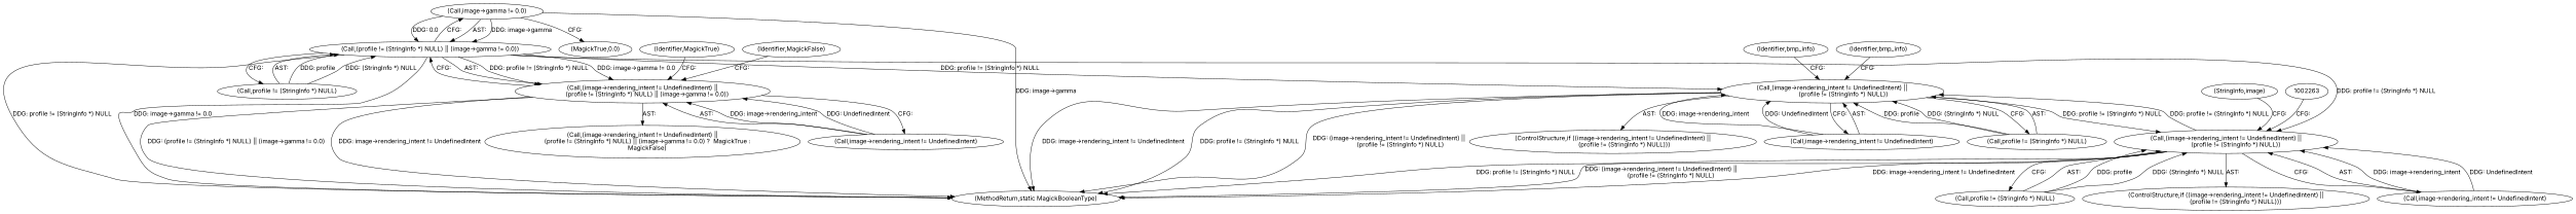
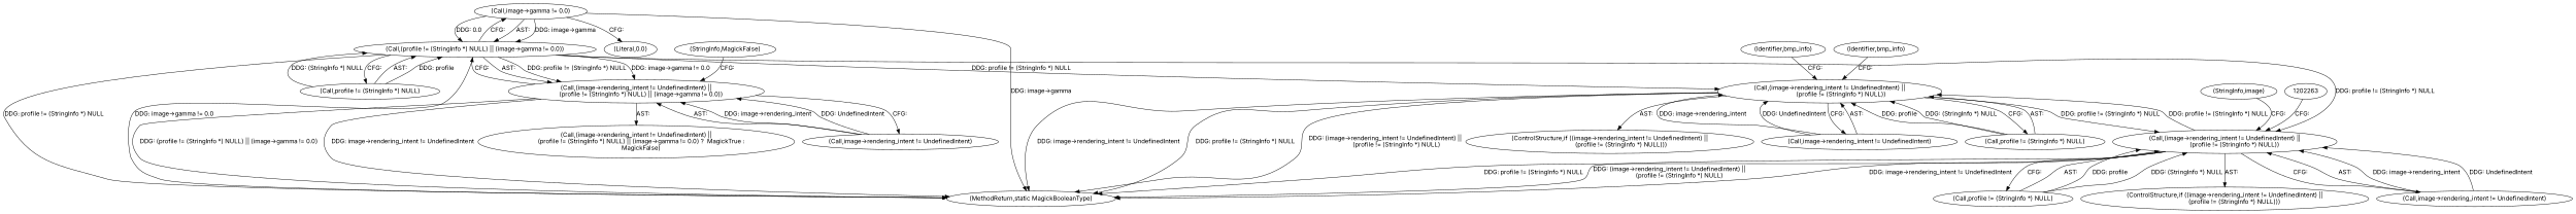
  digraph {
    fontname=Inter
    node [fontname=Inter]
    edge [fontname=Inter]
    n1 [label="(Call,image->gamma != 0.0)"]
    n2 [label="(Call,(profile != (StringInfo *) NULL) || (image->gamma != 0.0))"]
-   n3 [label="(MagickTrue,0.0)"]
+   n3 [label="(Literal,0.0)"]
    n4 [label="(MethodReturn,static MagickBooleanType)"]
    n5 [label="(Call,(image->rendering_intent != UndefinedIntent) ||\n      (profile != (StringInfo *) NULL) || (image->gamma != 0.0))"]
    n6 [label="(Call,(image->rendering_intent != UndefinedIntent) ||\n              (profile != (StringInfo *) NULL))"]
    n7 [label="(Call,(image->rendering_intent != UndefinedIntent) ||\n            (profile != (StringInfo *) NULL))"]
    n8 [label="(Call,profile != (StringInfo *) NULL)"]
    n9 [label="(Call,(image->rendering_intent != UndefinedIntent) ||\n      (profile != (StringInfo *) NULL) || (image->gamma != 0.0) ?  MagickTrue :\n      MagickFalse)"]
    n10 [label="(Call,image->rendering_intent != UndefinedIntent)"]
    n11 [label="(ControlStructure,if ((image->rendering_intent != UndefinedIntent) ||\n              (profile != (StringInfo *) NULL)))"]
    n12 [label="(Call,image->rendering_intent != UndefinedIntent)"]
    n13 [label="(Call,profile != (StringInfo *) NULL)"]
    n14 [label="(Call,image->rendering_intent != UndefinedIntent)"]
    n15 [label="(ControlStructure,if ((image->rendering_intent != UndefinedIntent) ||\n            (profile != (StringInfo *) NULL)))"]
    n16 [label="(Call,profile != (StringInfo *) NULL)"]
-   n17 [label="(Identifier,MagickTrue)"]
    n18 [label="(Identifier,bmp_info)"]
    n19 [label="(Identifier,bmp_info)"]
    n20 [label="(StringInfo,image)"]
-   n21 [label="(Identifier,MagickFalse)"]
-   1002263
+   n21 [label="(StringInfo,MagickFalse)"]
+   1002263 [label=1202263]
    n1 -> n2 [label="AST: "]
    n1 -> n2 [label="DDG: image->gamma"]
    n1 -> n2 [label="DDG: 0.0"]
    n1 -> n3 [label="CFG: "]
    n1 -> n4 [label="DDG: image->gamma"]
    n2 -> n1 [label="CFG: "]
    n2 -> n4 [label="DDG: profile != (StringInfo *) NULL"]
    n2 -> n4 [label="DDG: image->gamma != 0.0"]
    n2 -> n5 [label="AST: "]
    n2 -> n5 [label="DDG: profile != (StringInfo *) NULL"]
    n2 -> n5 [label="DDG: image->gamma != 0.0"]
    n2 -> n6 [label="DDG: profile != (StringInfo *) NULL"]
    n2 -> n7 [label="DDG: profile != (StringInfo *) NULL"]
    n2 -> n8 [label="CFG: "]
    n5 -> n2 [label="CFG: "]
    n5 -> n4 [label="DDG: (profile != (StringInfo *) NULL) || (image->gamma != 0.0)"]
    n5 -> n4 [label="DDG: image->rendering_intent != UndefinedIntent"]
    n5 -> n9 [label="AST: "]
    n5 -> n10 [label="CFG: "]
    n6 -> n4 [label="DDG: image->rendering_intent != UndefinedIntent"]
    n6 -> n4 [label="DDG: profile != (StringInfo *) NULL"]
    n6 -> n4 [label="DDG: (image->rendering_intent != UndefinedIntent) ||\n              (profile != (StringInfo *) NULL)"]
    n6 -> n7 [label="DDG: profile != (StringInfo *) NULL"]
    n6 -> n11 [label="AST: "]
    n6 -> n12 [label="CFG: "]
    n6 -> n13 [label="CFG: "]
    n7 -> n4 [label="DDG: image->rendering_intent != UndefinedIntent"]
    n7 -> n4 [label="DDG: profile != (StringInfo *) NULL"]
    n7 -> n4 [label="DDG: (image->rendering_intent != UndefinedIntent) ||\n            (profile != (StringInfo *) NULL)"]
    n7 -> n6 [label="DDG: profile != (StringInfo *) NULL"]
    n7 -> n14 [label="CFG: "]
    n7 -> n15 [label="AST: "]
    n7 -> n16 [label="CFG: "]
    n8 -> n2 [label="AST: "]
    n8 -> n2 [label="DDG: profile"]
    n8 -> n2 [label="DDG: (StringInfo *) NULL"]
    n10 -> n5 [label="AST: "]
    n10 -> n5 [label="DDG: image->rendering_intent"]
    n10 -> n5 [label="DDG: UndefinedIntent"]
    n12 -> n6 [label="AST: "]
    n12 -> n6 [label="DDG: image->rendering_intent"]
    n12 -> n6 [label="DDG: UndefinedIntent"]
    n13 -> n6 [label="AST: "]
    n13 -> n6 [label="DDG: profile"]
    n13 -> n6 [label="DDG: (StringInfo *) NULL"]
    n14 -> n7 [label="AST: "]
    n14 -> n7 [label="DDG: image->rendering_intent"]
    n14 -> n7 [label="DDG: UndefinedIntent"]
    n16 -> n7 [label="AST: "]
    n16 -> n7 [label="DDG: profile"]
    n16 -> n7 [label="DDG: (StringInfo *) NULL"]
-   n17 -> n5 [label="CFG: "]
    n18 -> n6 [label="CFG: "]
    n19 -> n6 [label="CFG: "]
    n20 -> n7 [label="CFG: "]
    n21 -> n5 [label="CFG: "]
    1002263 -> n7 [label="CFG: "]
  }
